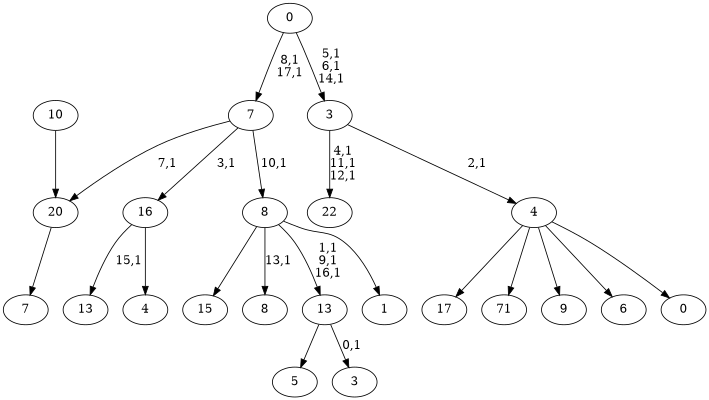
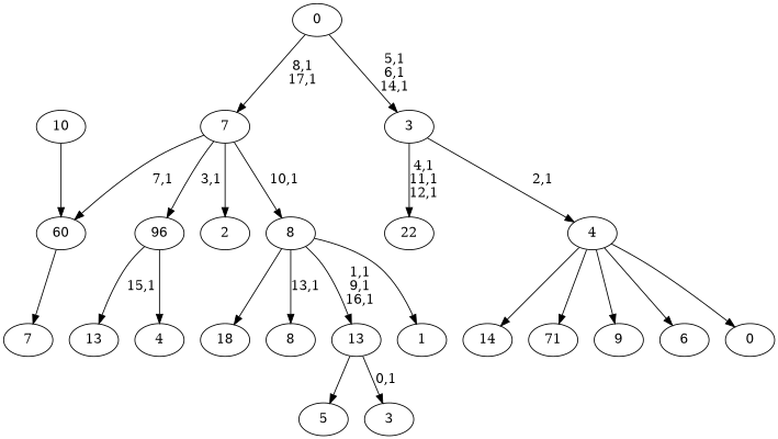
  digraph {
-   n1 [label=15]
-   n2 [label=17]
+   n1 [label=18]
+   n2 [label=14]
    n3 [label=13]
    n4 [label=22]
    n5 [label=71]
    n6 [label=10]
-   20
+   20 [label=60]
    n8 [label=9]
    n9 [label=8]
    n10 [label=7]
    n11 [label=6]
    n12 [label=5]
    n13 [label=4]
-   16
+   16 [label=96]
    n15 [label=3]
    13
+   n17 [label=2]
    n18 [label=1]
    8
    7
    n21 [label=0]
    4
    3
    0
    n6 -> 20
    20 -> n10
    16 -> n3 [label="15,1"]
    16 -> n13
    13 -> n12
    13 -> n15 [label="0,1"]
    8 -> n1
    8 -> n9 [label="13,1"]
    8 -> 13 [label="1,1\n9,1\n16,1"]
    8 -> n18
    7 -> 20 [label="7,1"]
    7 -> 16 [label="3,1"]
+   7 -> n17
    7 -> 8 [label="10,1"]
    4 -> n2
    4 -> n5
    4 -> n8
    4 -> n11
    4 -> n21
    3 -> n4 [label="4,1\n11,1\n12,1"]
    3 -> 4 [label="2,1"]
    0 -> 7 [label="8,1\n17,1"]
    0 -> 3 [label="5,1\n6,1\n14,1"]
  }
